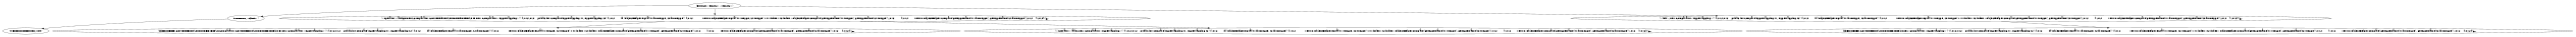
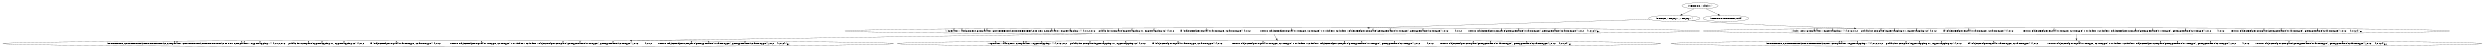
  digraph {
    n1 [label=<(METHOD,&lt;clinit&gt;)>]
    n2 [label=<(BLOCK,&lt;empty&gt;,&lt;empty&gt;)>]
    n3 [label=<(METHOD_RETURN,void)>]
    n4 [label=<(&lt;operator&gt;.assignment,Comparator COMPARE_LAST_LOADED_FIRST = new Comparator&lt;TypeMapping&gt;() {\012\012    public int compare(TypeMapping t1, TypeMapping t2) {\012        if (ObjectHelper.equal(t1.fromType, t2.fromType)) {\012            return ObjectHelper.equal(t1.toType, t2.toType) ? t1.index - t2.index : ObjectHelper.compare(getTypeName(t1.toType), getTypeName(t2.toType));\012        }\012        return ObjectHelper.compare(getTypeName(t1.fromType), getTypeName(t2.fromType));\012    }\012})<SUB>37</SUB>>]
    n5 [label=<(&lt;init&gt;,new Comparator&lt;TypeMapping&gt;() {\012\012    public int compare(TypeMapping t1, TypeMapping t2) {\012        if (ObjectHelper.equal(t1.fromType, t2.fromType)) {\012            return ObjectHelper.equal(t1.toType, t2.toType) ? t1.index - t2.index : ObjectHelper.compare(getTypeName(t1.toType), getTypeName(t2.toType));\012        }\012        return ObjectHelper.compare(getTypeName(t1.fromType), getTypeName(t2.fromType));\012    }\012})<SUB>37</SUB>>]
    n6 [label=<(IDENTIFIER,COMPARE_LAST_LOADED_FIRST,Comparator COMPARE_LAST_LOADED_FIRST = new Comparator&lt;TypeMapping&gt;() {\012\012    public int compare(TypeMapping t1, TypeMapping t2) {\012        if (ObjectHelper.equal(t1.fromType, t2.fromType)) {\012            return ObjectHelper.equal(t1.toType, t2.toType) ? t1.index - t2.index : ObjectHelper.compare(getTypeName(t1.toType), getTypeName(t2.toType));\012        }\012        return ObjectHelper.compare(getTypeName(t1.fromType), getTypeName(t2.fromType));\012    }\012})<SUB>37</SUB>>]
    n7 [label=<(&lt;operator&gt;.alloc,new Comparator&lt;TypeMapping&gt;() {\012\012    public int compare(TypeMapping t1, TypeMapping t2) {\012        if (ObjectHelper.equal(t1.fromType, t2.fromType)) {\012            return ObjectHelper.equal(t1.toType, t2.toType) ? t1.index - t2.index : ObjectHelper.compare(getTypeName(t1.toType), getTypeName(t2.toType));\012        }\012        return ObjectHelper.compare(getTypeName(t1.fromType), getTypeName(t2.fromType));\012    }\012})<SUB>37</SUB>>]
    n8 [label=<(IDENTIFIER,COMPARE_LAST_LOADED_FIRST,new Comparator&lt;TypeMapping&gt;() {\012\012    public int compare(TypeMapping t1, TypeMapping t2) {\012        if (ObjectHelper.equal(t1.fromType, t2.fromType)) {\012            return ObjectHelper.equal(t1.toType, t2.toType) ? t1.index - t2.index : ObjectHelper.compare(getTypeName(t1.toType), getTypeName(t2.toType));\012        }\012        return ObjectHelper.compare(getTypeName(t1.fromType), getTypeName(t2.fromType));\012    }\012})<SUB>37</SUB>>]
-   n2 -> n1
+   n1 -> n2
    n1 -> n3
    n2 -> n4
    n2 -> n5
    n4 -> n6
    n4 -> n7
    n5 -> n8
  }
